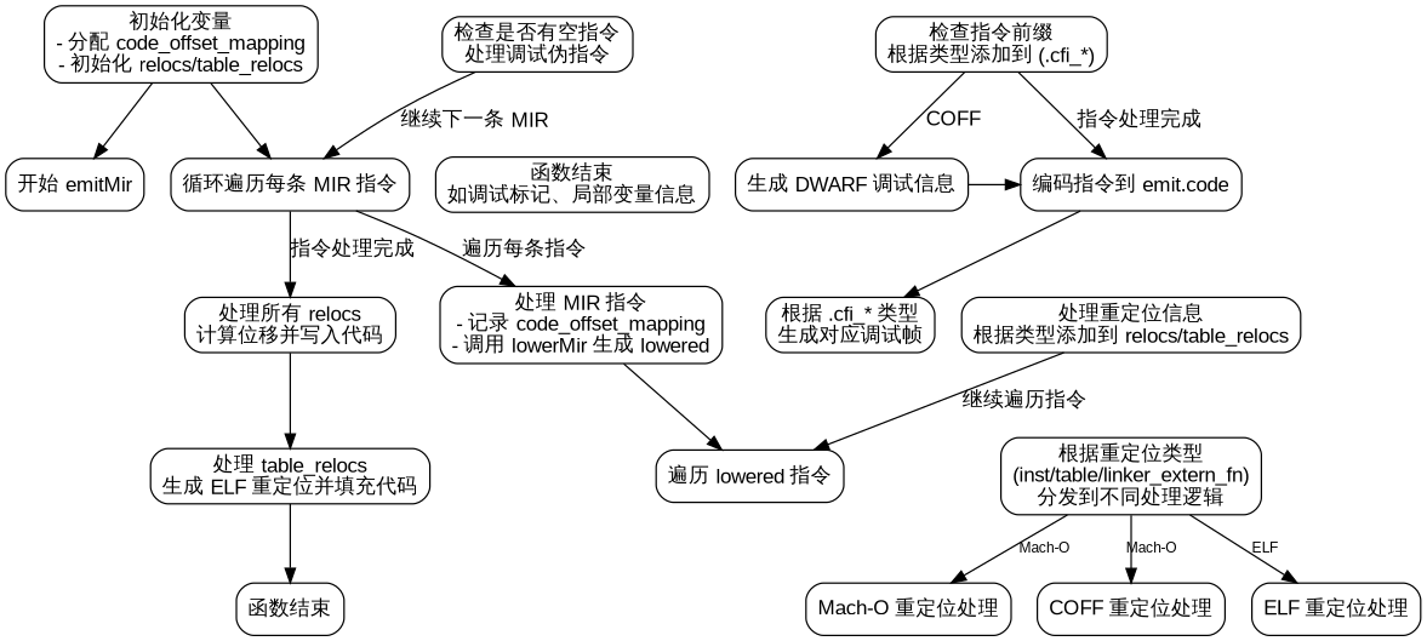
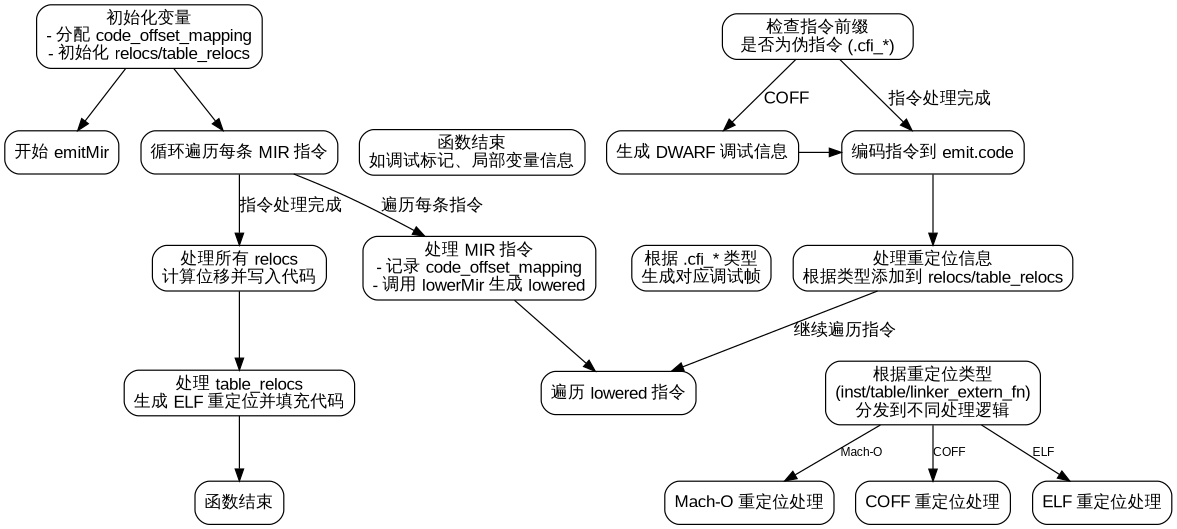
  digraph {
    node [fontname=Arial shape=rectangle style=rounded]
    edge [fontname=Arial]
    n1 [label="生成 DWARF 调试信息"]
    n2 [label="编码指令到 emit.code"]
    n3 [label="ELF 重定位处理"]
    n4 [label="Mach-O 重定位处理"]
    n5 [label="COFF 重定位处理"]
    n6 [label="根据 .cfi_* 类型\n生成对应调试帧"]
    n7 [label="处理重定位信息\n根据类型添加到 relocs/table_relocs"]
    n8 [label="开始 emitMir"]
    n9 [label="初始化变量\n- 分配 code_offset_mapping\n- 初始化 relocs/table_relocs"]
    n10 [label="循环遍历每条 MIR 指令"]
    n11 [label="处理 MIR 指令\n- 记录 code_offset_mapping\n- 调用 lowerMir 生成 lowered"]
    n12 [label="处理所有 relocs\n计算位移并写入代码"]
    n13 [label="遍历 lowered 指令"]
    n14 [label="处理 table_relocs\n生成 ELF 重定位并填充代码"]
-   n15 [label="检查指令前缀\n根据类型添加到 (.cfi_*)"]
-   n16 [label="检查是否有空指令\n处理调试伪指令"]
+   n15 [label="检查指令前缀\n是否为伪指令 (.cfi_*)"]
    n17 [label="函数结束\n如调试标记、局部变量信息"]
    n18 [label="根据重定位类型\n(inst/table/linker_extern_fn)\n分发到不同处理逻辑"]
    n19 [label="函数结束"]
    subgraph sub_1 {
      rank=same
      n1
      n2
    }
    subgraph sub_2 {
      rank=same
      n3
      n4
      n5
    }
    n1 -> n2
    n1 -> n6 [style=invis]
-   n2 -> n6
+   n2 -> n7
    n7 -> n13 [label="继续遍历指令"]
    n7 -> n18 [style=invis]
    n9 -> n8
    n9 -> n10
    n10 -> n11 [label="遍历每条指令"]
    n10 -> n12 [label="指令处理完成"]
    n11 -> n13
    n12 -> n14
    n14 -> n19
    n15 -> n1 [label=COFF]
    n15 -> n2 [label="指令处理完成"]
-   n16 -> n10 [label="继续下一条 MIR"]
-   n16 -> n17 [style=invis]
    n18 -> n3 [fontsize=10 label=ELF]
    n18 -> n4 [fontsize=10 label="Mach-O"]
-   n18 -> n5 [fontsize=10 label="Mach-O"]
+   n18 -> n5 [fontsize=10 label=COFF]
  }
